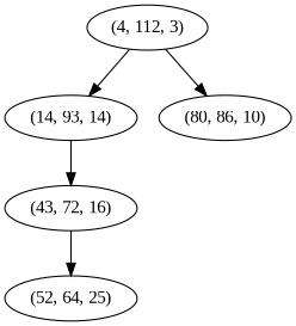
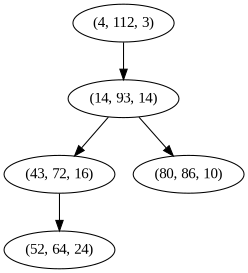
  digraph {
    fontname="Liberation Serif"
    node [fontname="Liberation Serif"]
    edge [fontname="Liberation Serif"]
    n1 [label="(14, 93, 14)"]
    "(4, 112, 3)"
    "(43, 72, 16)"
    n4 [label="(80, 86, 10)"]
-   "(52, 64, 24)" [label="(52, 64, 25)"]
+   "(52, 64, 24)"
    n1 -> "(43, 72, 16)"
-   "(4, 112, 3)" -> n4
+   n1 -> n4
    "(4, 112, 3)" -> n1
    "(43, 72, 16)" -> "(52, 64, 24)"
  }
